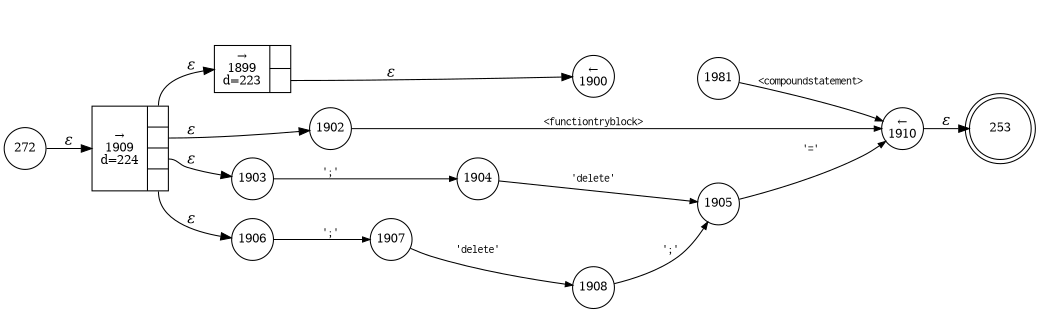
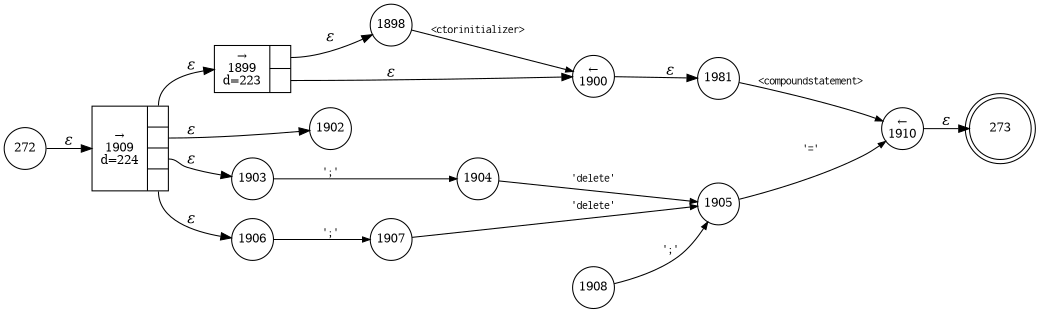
  digraph {
    rankdir=LR
    node [fixedsize=true fontsize=11 shape=circle peripheries=1]
    edge [fontname=Courier]
-   n1 [label=253 shape=doublecircle width=.6 peripheries=""]
+   n1 [label=273 shape=doublecircle width=.6 peripheries=""]
+   n2 [label=1898 width=.55]
    n3 [label="&larr;\n1900" width=.55]
    n4 [label=1981 width=.55]
    n5 [fixedsize=false label="{&rarr;\n1899\nd=223|{<p0>|<p1>}}" shape=record]
    n6 [label="&larr;\n1910" width=.55]
    n7 [label=1902 width=.55]
    n8 [label=1903 width=.55]
    n9 [label=1904 width=.55]
    n10 [label=1905 width=.55]
    n11 [label=272 width=.55]
    n12 [fixedsize=false label="{&rarr;\n1909\nd=224|{<p0>|<p1>|<p2>|<p3>}}" shape=record]
    n13 [label=1906 width=.55]
    n14 [label=1907 width=.55]
    n15 [label=1908 width=.55]
+   n2 -> n3 [arrowhead=normal arrowsize=.7 fontsize=11 label="<ctorinitializer>"]
+   n3 -> n4 [fontname="Times-Italic" label="&epsilon;"]
    n4 -> n6 [arrowhead=normal arrowsize=.7 fontsize=11 label="<compoundstatement>"]
+   n5 -> n2 [fontname="Times-Italic" label="&epsilon;" tailport=p0]
    n5 -> n3 [fontname="Times-Italic" label="&epsilon;" tailport=p1]
    n6 -> n1 [fontname="Times-Italic" label="&epsilon;"]
-   n7 -> n6 [arrowhead=normal arrowsize=.7 fontsize=11 label="<functiontryblock>"]
    n8 -> n9 [arrowhead=normal arrowsize=.7 fontsize=11 label="';'"]
    n9 -> n10 [arrowhead=normal arrowsize=.7 fontsize=11 label="'delete'"]
    n10 -> n6 [arrowhead=normal arrowsize=.7 fontsize=11 label="'='"]
    n11 -> n12 [fontname="Times-Italic" label="&epsilon;"]
    n12 -> n5 [fontname="Times-Italic" label="&epsilon;" tailport=p0]
    n12 -> n7 [fontname="Times-Italic" label="&epsilon;" tailport=p1]
    n12 -> n8 [fontname="Times-Italic" label="&epsilon;" tailport=p2]
    n12 -> n13 [fontname="Times-Italic" label="&epsilon;" tailport=p3]
    n13 -> n14 [arrowhead=normal arrowsize=.7 fontsize=11 label="';'"]
-   n14 -> n15 [arrowhead=normal arrowsize=.7 fontsize=11 label="'delete'"]
+   n14 -> n10 [arrowhead=normal arrowsize=.7 fontsize=11 label="'delete'"]
    n15 -> n10 [arrowhead=normal arrowsize=.7 fontsize=11 label="';'"]
  }
